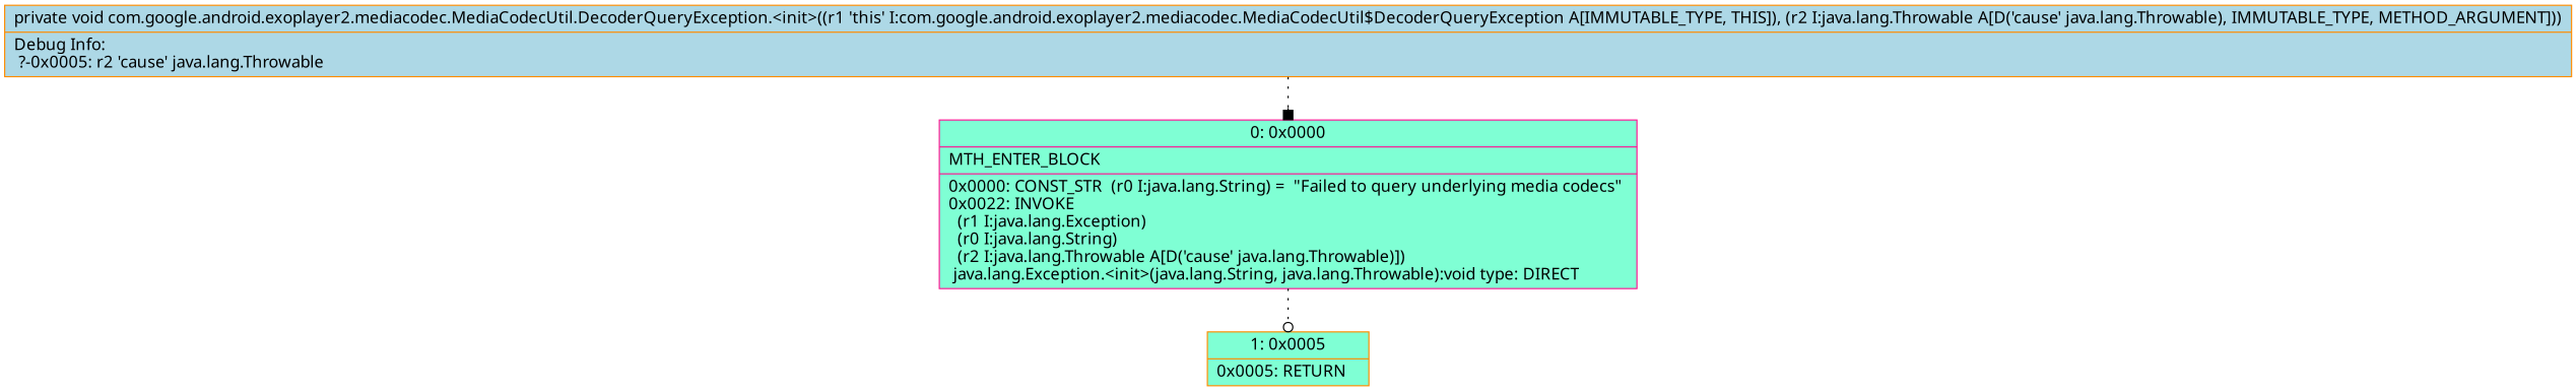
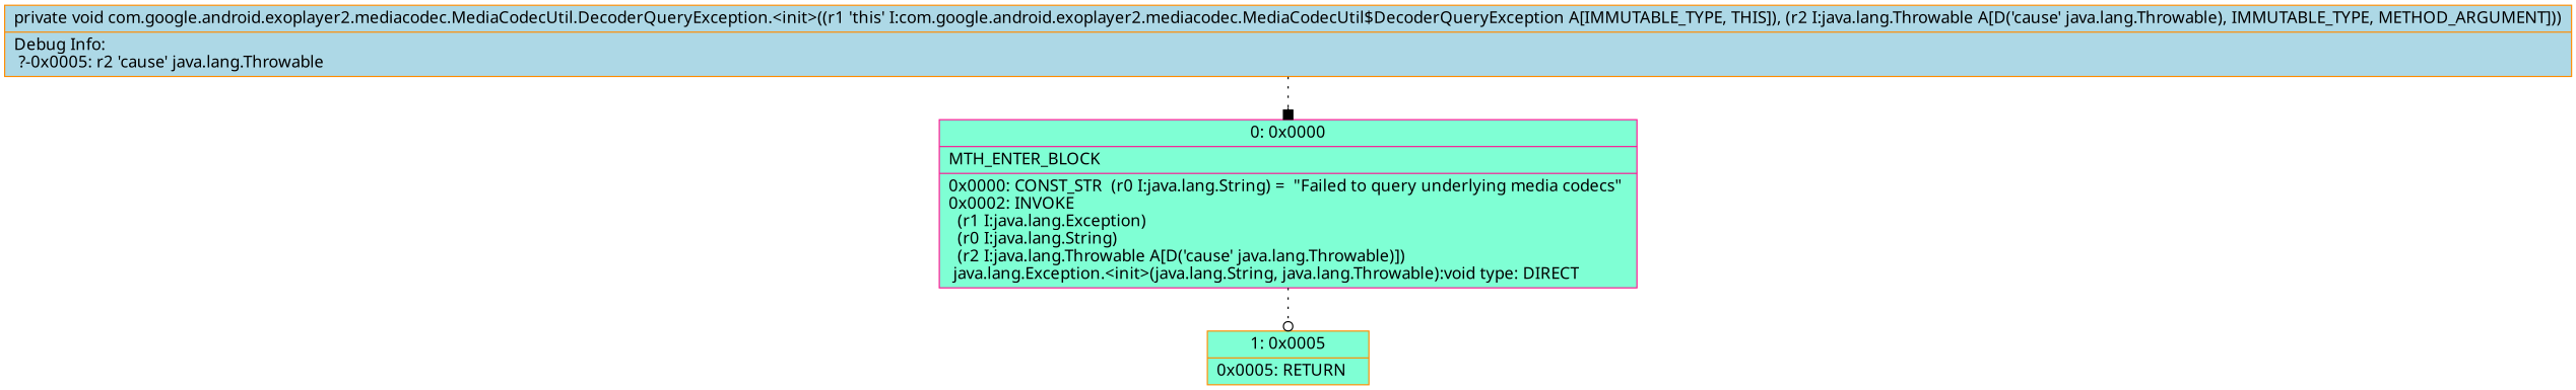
  digraph {
    fontname="Noto Sans"
    node [shape=record style=filled fillcolor=aquamarine color=darkorange fontname="Noto Sans"]
    edge [style=dotted fontname="Noto Sans"]
-   n1 [label="{0\:\ 0x0000|MTH_ENTER_BLOCK\l|0x0000: CONST_STR  (r0 I:java.lang.String) =  \"Failed to query underlying media codecs\" \l0x0022: INVOKE  \l  (r1 I:java.lang.Exception)\l  (r0 I:java.lang.String)\l  (r2 I:java.lang.Throwable A[D('cause' java.lang.Throwable)])\l java.lang.Exception.\<init\>(java.lang.String, java.lang.Throwable):void type: DIRECT \l}" color=deeppink]
+   n1 [label="{0\:\ 0x0000|MTH_ENTER_BLOCK\l|0x0000: CONST_STR  (r0 I:java.lang.String) =  \"Failed to query underlying media codecs\" \l0x0002: INVOKE  \l  (r1 I:java.lang.Exception)\l  (r0 I:java.lang.String)\l  (r2 I:java.lang.Throwable A[D('cause' java.lang.Throwable)])\l java.lang.Exception.\<init\>(java.lang.String, java.lang.Throwable):void type: DIRECT \l}" color=deeppink]
    n2 [label="{1\:\ 0x0005|0x0005: RETURN   \l}"]
    n3 [label="{private void com.google.android.exoplayer2.mediacodec.MediaCodecUtil.DecoderQueryException.\<init\>((r1 'this' I:com.google.android.exoplayer2.mediacodec.MediaCodecUtil$DecoderQueryException A[IMMUTABLE_TYPE, THIS]), (r2 I:java.lang.Throwable A[D('cause' java.lang.Throwable), IMMUTABLE_TYPE, METHOD_ARGUMENT]))  | Debug Info:\l  ?\-0x0005: r2 'cause' java.lang.Throwable\l}" fillcolor=lightblue]
    n1 -> n2 [arrowhead=odot]
    n3 -> n1 [arrowhead=box]
  }
